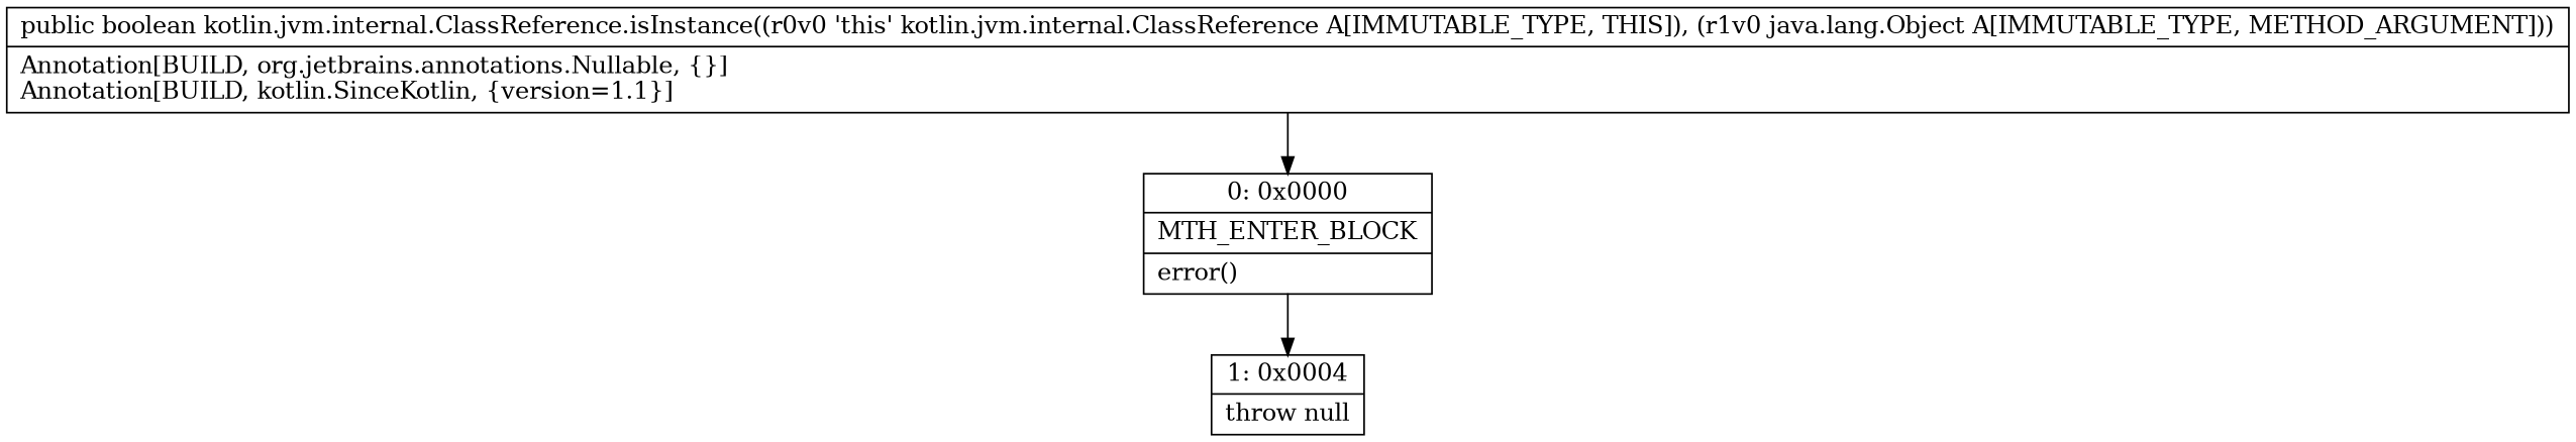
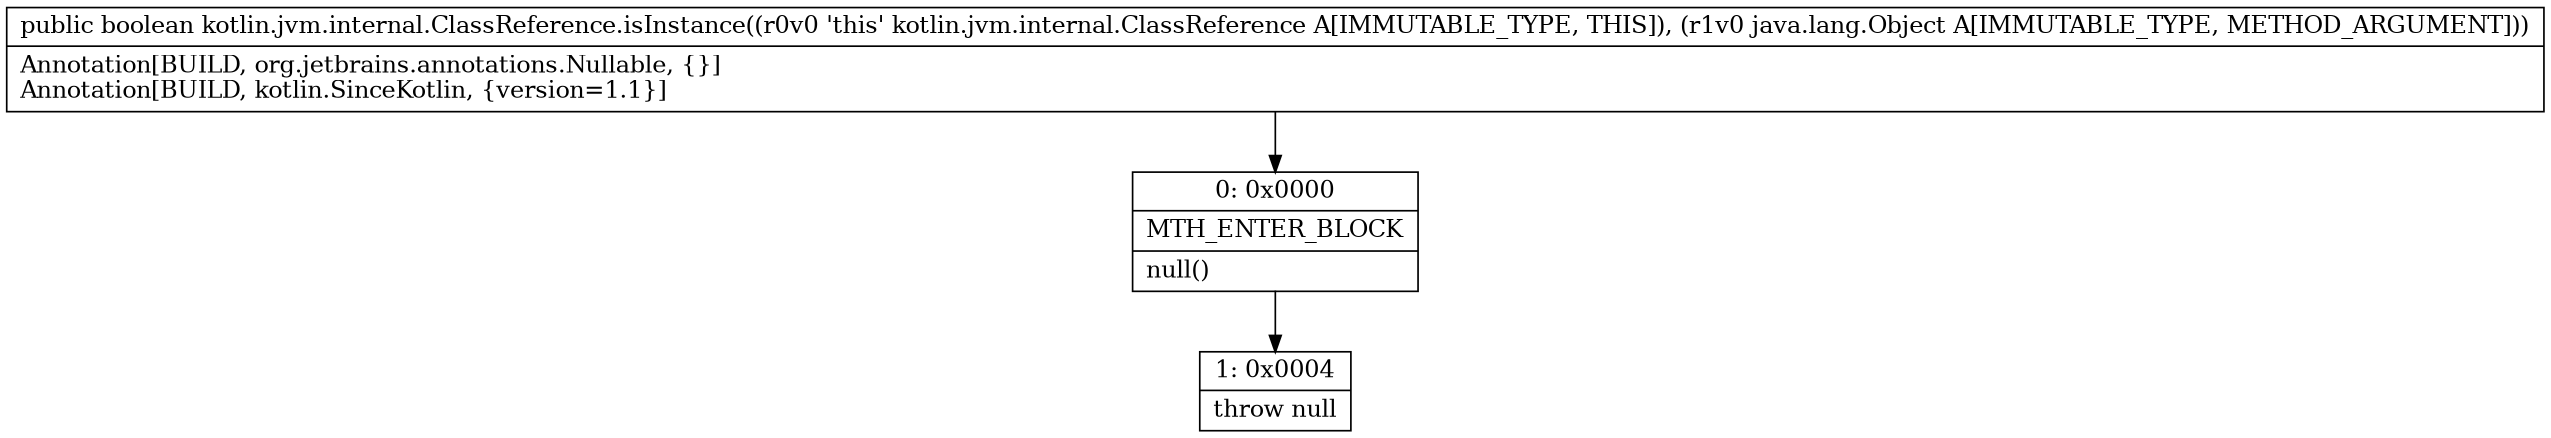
  digraph {
    node [shape=record]
-   n1 [label="{0\:\ 0x0000|MTH_ENTER_BLOCK\l|error()\l}"]
+   n1 [label="{0\:\ 0x0000|MTH_ENTER_BLOCK\l|null()\l}"]
    n2 [label="{1\:\ 0x0004|throw null\l}"]
    n3 [label="{public boolean kotlin.jvm.internal.ClassReference.isInstance((r0v0 'this' kotlin.jvm.internal.ClassReference A[IMMUTABLE_TYPE, THIS]), (r1v0 java.lang.Object A[IMMUTABLE_TYPE, METHOD_ARGUMENT]))  | Annotation[BUILD, org.jetbrains.annotations.Nullable, \{\}]\lAnnotation[BUILD, kotlin.SinceKotlin, \{version=1.1\}]\l}"]
    n1 -> n2
    n3 -> n1
  }
